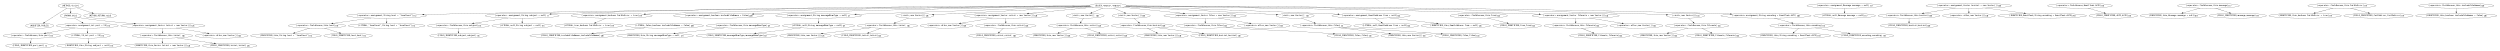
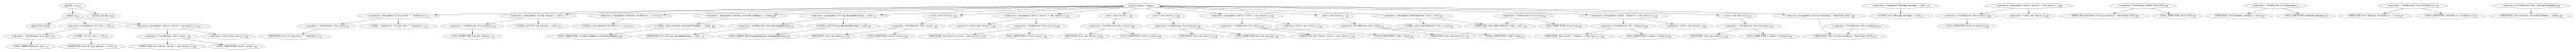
  digraph {
    fontname="Roboto Mono"
    node [fontname="Roboto Mono"]
    edge [fontname="Roboto Mono"]
    n1 [label=<(METHOD,&lt;init&gt;)>]
    n2 [label=<(PARAM,this)>]
    n3 [label=<(MODIFIER,PUBLIC)>]
    n4 [label=<(METHOD_RETURN,void)>]
    n5 [label=<(&lt;operator&gt;.assignment,int port = 25)<SUB>113</SUB>>]
    n6 [label=<(&lt;operator&gt;.assignment,Vector toList = new Vector())<SUB>126</SUB>>]
    n7 [label=<(BLOCK,&lt;empty&gt;,&lt;empty&gt;)>]
    n8 [label=<(&lt;operator&gt;.assignment,String encoding = EmailTask.AUTO)<SUB>140</SUB>>]
    n9 [label=<(&lt;operator&gt;.assignment,String host = &quot;localhost&quot;)<SUB>112</SUB>>]
    n10 [label=<(&lt;operator&gt;.assignment,String subject = null)<SUB>111</SUB>>]
    n11 [label=<(&lt;operator&gt;.assignment,boolean failOnError = true)<SUB>119</SUB>>]
    n12 [label=<(&lt;operator&gt;.assignment,boolean includeFileNames = false)<SUB>220</SUB>>]
    n13 [label=<(&lt;operator&gt;.assignment,String messageMimeType = null)<SUB>121</SUB>>]
    n14 [label=<(&lt;operator&gt;.assignment,EmailAddress from = null)<SUB>124</SUB>>]
    n15 [label=<(&lt;init&gt;,new Vector())<SUB>126</SUB>>]
    n16 [label=<(&lt;operator&gt;.assignment,Vector ccList = new Vector())<SUB>128</SUB>>]
    n17 [label=<(&lt;init&gt;,new Vector())<SUB>128</SUB>>]
    n18 [label=<(&lt;init&gt;,new Vector())<SUB>130</SUB>>]
    n19 [label=<(&lt;operator&gt;.assignment,Vector files = new Vector())<SUB>133</SUB>>]
    n20 [label=<(&lt;init&gt;,new Vector())<SUB>133</SUB>>]
    n21 [label=<(&lt;operator&gt;.assignment,Vector filesets = new Vector())<SUB>134</SUB>>]
    n22 [label=<(&lt;init&gt;,new Vector())<SUB>134</SUB>>]
    n23 [label=<(&lt;operator&gt;.fieldAccess,this.encoding)<SUB>114</SUB>>]
    n24 [label=<(&lt;operator&gt;.fieldAccess,this.host)<SUB>110</SUB>>]
    n25 [label=<(LITERAL,&quot;localhost&quot;,String host = &quot;localhost&quot;)<SUB>112</SUB>>]
    n26 [label=<(&lt;operator&gt;.fieldAccess,this.port)<SUB>113</SUB>>]
    n27 [label=<(LITERAL,25,int port = 25)<SUB>113</SUB>>]
    n28 [label=<(&lt;operator&gt;.fieldAccess,this.subject)<SUB>115</SUB>>]
    n29 [label=<(LITERAL,null,String subject = null)<SUB>115</SUB>>]
    n30 [label=<(&lt;operator&gt;.assignment,Message message = null)<SUB>317</SUB>>]
    n31 [label=<(LITERAL,null,Message message = null)<SUB>117</SUB>>]
    n32 [label=<(LITERAL,true,boolean failOnError = true)<SUB>119</SUB>>]
    n33 [label=<(LITERAL,false,boolean includeFileNames = false)<SUB>820</SUB>>]
    n34 [label=<(&lt;operator&gt;.fieldAccess,this.messageMimeType)<SUB>121</SUB>>]
    n35 [label=<(LITERAL,null,String messageMimeType = null)<SUB>121</SUB>>]
    n36 [label=<(LITERAL,null,EmailAddress from = null)<SUB>124</SUB>>]
    n37 [label=<(IDENTIFIER,this,EmailAddress from = null)<SUB>124</SUB>>]
    n38 [label=<(&lt;operator&gt;.fieldAccess,this.toList)<SUB>126</SUB>>]
    n39 [label=<(&lt;operator&gt;.alloc,new Vector())<SUB>126</SUB>>]
    n40 [label=<(&lt;operator&gt;.fieldAccess,this.toList)<SUB>126</SUB>>]
    n41 [label=<(&lt;operator&gt;.fieldAccess,this.ccList)<SUB>128</SUB>>]
    n42 [label=<(&lt;operator&gt;.alloc,new Vector())<SUB>128</SUB>>]
    n43 [label=<(&lt;operator&gt;.fieldAccess,this.ccList)<SUB>128</SUB>>]
    n44 [label=<(&lt;operator&gt;.assignment,Vector bccList = new Vector())<SUB>130</SUB>>]
    n45 [label=<(&lt;operator&gt;.fieldAccess,this.bccList)<SUB>130</SUB>>]
    n46 [label=<(&lt;operator&gt;.alloc,new Vector())<SUB>130</SUB>>]
    n47 [label=<(&lt;operator&gt;.fieldAccess,this.bccList)<SUB>130</SUB>>]
    n48 [label=<(&lt;operator&gt;.fieldAccess,this.files)<SUB>133</SUB>>]
    n49 [label=<(&lt;operator&gt;.alloc,new Vector())<SUB>133</SUB>>]
    n50 [label=<(&lt;operator&gt;.fieldAccess,this.files)<SUB>133</SUB>>]
    n51 [label=<(&lt;operator&gt;.fieldAccess,this.filesets)<SUB>134</SUB>>]
    n52 [label=<(&lt;operator&gt;.alloc,new Vector())<SUB>134</SUB>>]
    n53 [label=<(&lt;operator&gt;.fieldAccess,this.filesets)<SUB>134</SUB>>]
    n54 [label=<(IDENTIFIER,this,String encoding = EmailTask.AUTO)<SUB>110</SUB>>]
-   n55 [label=<(FIELD_IDENTIFIER,encoding,encoding)<SUB>110</SUB>>]
    n56 [label=<(&lt;operator&gt;.fieldAccess,EmailTask.AUTO)<SUB>110</SUB>>]
    n57 [label=<(IDENTIFIER,EmailTask,String encoding = EmailTask.AUTO)<SUB>710</SUB>>]
    n58 [label=<(FIELD_IDENTIFIER,AUTO,AUTO)<SUB>110</SUB>>]
    n59 [label=<(IDENTIFIER,this,String host = &quot;localhost&quot;)<SUB>112</SUB>>]
-   n60 [label=<(FIELD_IDENTIFIER,host,host)<SUB>112</SUB>>]
    n61 [label=<(FIELD_IDENTIFIER,port,port)<SUB>113</SUB>>]
    n62 [label=<(IDENTIFIER,this,String subject = null)<SUB>115</SUB>>]
    n63 [label=<(FIELD_IDENTIFIER,subject,subject)<SUB>115</SUB>>]
    n64 [label=<(&lt;operator&gt;.fieldAccess,this.message)<SUB>117</SUB>>]
    n65 [label=<(IDENTIFIER,this,Message message = null)<SUB>817</SUB>>]
    n66 [label=<(FIELD_IDENTIFIER,message,message)<SUB>177</SUB>>]
    n67 [label=<(&lt;operator&gt;.fieldAccess,this.failOnError)<SUB>119</SUB>>]
    n68 [label=<(IDENTIFIER,this,boolean failOnError = true)<SUB>119</SUB>>]
    n69 [label=<(FIELD_IDENTIFIER,failOnError,failOnError)<SUB>119</SUB>>]
    n70 [label=<(&lt;operator&gt;.fieldAccess,this.includeFileNames)<SUB>120</SUB>>]
    n71 [label=<(IDENTIFIER,this,boolean includeFileNames = false)<SUB>120</SUB>>]
    n72 [label=<(FIELD_IDENTIFIER,includeFileNames,includeFileNames)<SUB>120</SUB>>]
    n73 [label=<(IDENTIFIER,this,String messageMimeType = null)<SUB>121</SUB>>]
    n74 [label=<(FIELD_IDENTIFIER,messageMimeType,messageMimeType)<SUB>121</SUB>>]
    n75 [label=<(&lt;operator&gt;.fieldAccess,this.from)<SUB>124</SUB>>]
    n76 [label=<(FIELD_IDENTIFIER,from,from)<SUB>124</SUB>>]
    n77 [label=<(IDENTIFIER,this,Vector toList = new Vector())<SUB>126</SUB>>]
    n78 [label=<(FIELD_IDENTIFIER,toList,toList)<SUB>126</SUB>>]
    n79 [label=<(IDENTIFIER,this,new Vector())<SUB>126</SUB>>]
    n80 [label=<(FIELD_IDENTIFIER,toList,toList)<SUB>126</SUB>>]
+   n81 [label=<(IDENTIFIER,this,Vector ccList = new Vector())<SUB>128</SUB>>]
    n82 [label=<(FIELD_IDENTIFIER,ccList,ccList)<SUB>128</SUB>>]
    n83 [label=<(IDENTIFIER,this,new Vector())<SUB>128</SUB>>]
    n84 [label=<(FIELD_IDENTIFIER,ccList,ccList)<SUB>128</SUB>>]
    n85 [label=<(FIELD_IDENTIFIER,bccList,bccList)<SUB>130</SUB>>]
    n86 [label=<(IDENTIFIER,this,new Vector())<SUB>130</SUB>>]
    n87 [label=<(FIELD_IDENTIFIER,bccList,bccList)<SUB>130</SUB>>]
+   n88 [label=<(IDENTIFIER,this,Vector files = new Vector())<SUB>133</SUB>>]
    n89 [label=<(FIELD_IDENTIFIER,files,files)<SUB>133</SUB>>]
    n90 [label=<(IDENTIFIER,this,new Vector())<SUB>133</SUB>>]
    n91 [label=<(FIELD_IDENTIFIER,files,files)<SUB>133</SUB>>]
+   n92 [label=<(IDENTIFIER,this,Vector filesets = new Vector())<SUB>134</SUB>>]
    n93 [label=<(FIELD_IDENTIFIER,filesets,filesets)<SUB>134</SUB>>]
    n94 [label=<(IDENTIFIER,this,new Vector())<SUB>134</SUB>>]
    n95 [label=<(FIELD_IDENTIFIER,filesets,filesets)<SUB>134</SUB>>]
    n1 -> n2
-   n1 -> n3
+   n2 -> n3
    n1 -> n4
    n2 -> n5
    n2 -> n6
    n5 -> n26
    n5 -> n27
    n6 -> n38
    n6 -> n39
    n7 -> n8
    n7 -> n9
    n7 -> n10
    n7 -> n11
    n7 -> n12
    n7 -> n13
-   n7 -> n14
+   n14 -> n7
    n7 -> n15
    n7 -> n16
    n7 -> n17
    n7 -> n18
    n7 -> n19
    n7 -> n20
    n7 -> n21
    n7 -> n22
-   n8 -> n23
+   n8 -> n54
    n9 -> n24
    n9 -> n25
    n10 -> n28
    n10 -> n29
    n11 -> n32
+   n12 -> n33
+   n13 -> n34
    n13 -> n35
    n14 -> n36
    n14 -> n37
    n15 -> n40
    n16 -> n41
    n16 -> n42
    n17 -> n43
    n18 -> n47
    n19 -> n48
    n19 -> n49
    n20 -> n50
    n21 -> n51
    n21 -> n52
    n22 -> n53
    n23 -> n54
-   n23 -> n55
    n24 -> n59
-   n24 -> n60
    n26 -> n61
    n27 -> n62
    n28 -> n63
    n30 -> n31
    n33 -> n72
    n34 -> n73
    n35 -> n74
    n38 -> n77
    n38 -> n78
    n40 -> n79
    n40 -> n80
+   n41 -> n81
    n41 -> n82
    n43 -> n83
    n43 -> n84
    n44 -> n45
    n44 -> n46
    n45 -> n85
    n47 -> n86
    n47 -> n87
+   n48 -> n88
    n48 -> n89
    n50 -> n90
    n50 -> n91
+   n51 -> n92
    n51 -> n93
    n53 -> n94
    n53 -> n95
-   n44 -> n57
+   n56 -> n57
    n56 -> n58
    n64 -> n65
    n64 -> n66
    n67 -> n68
    n67 -> n69
    n70 -> n71
+   n75 -> n37
    n75 -> n76
  }
